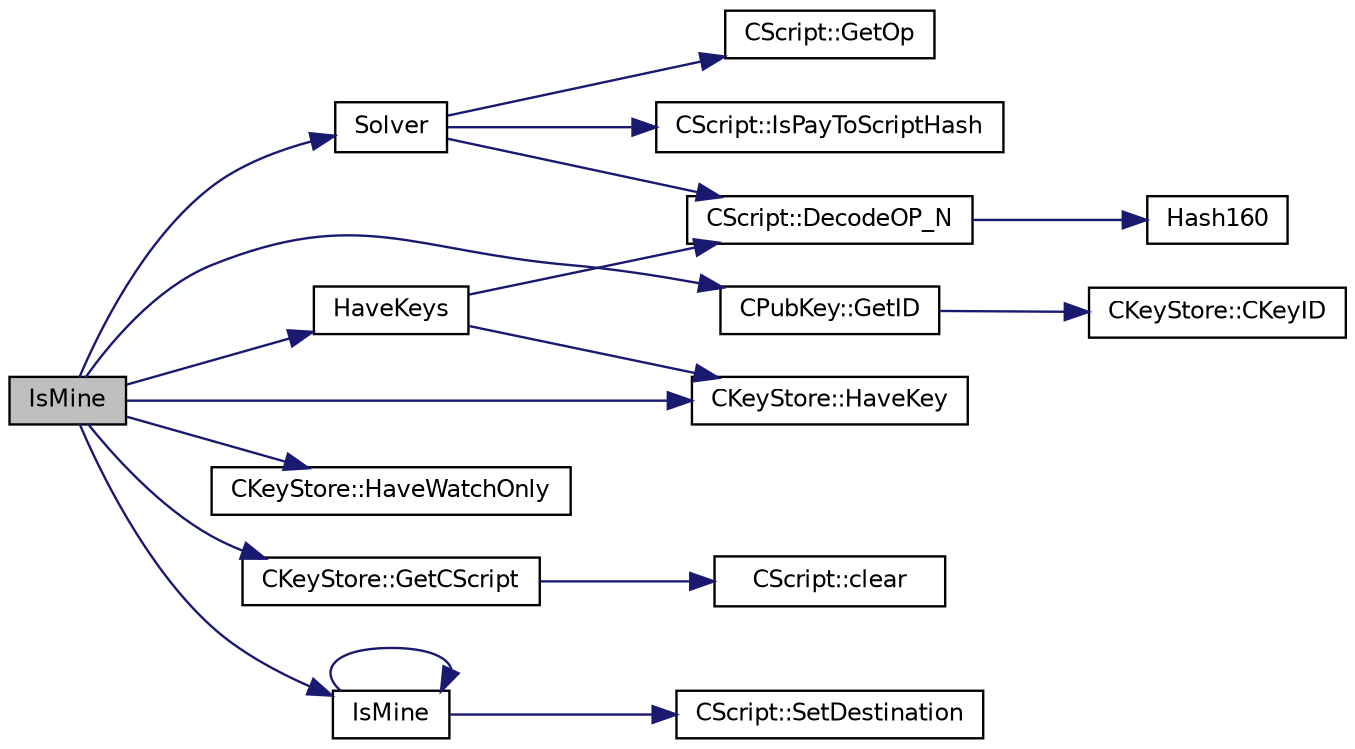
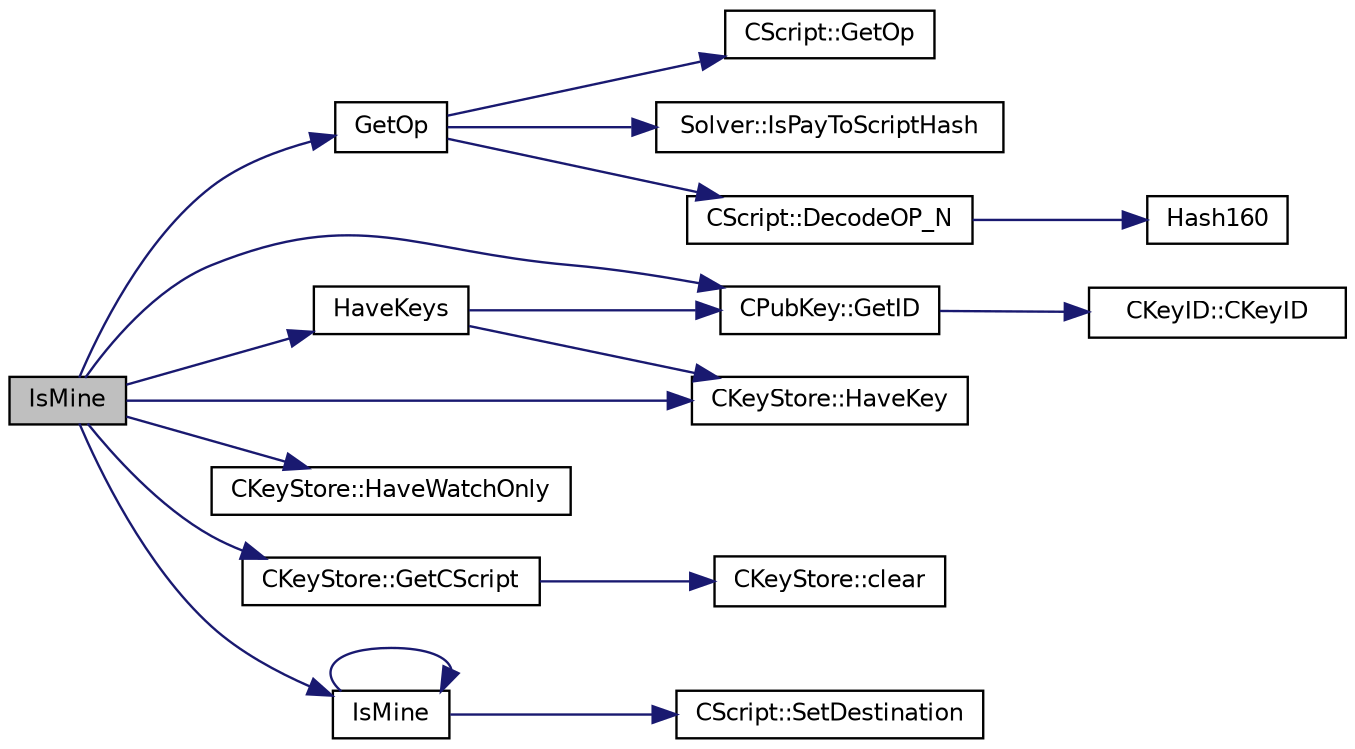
  digraph {
    rankdir=LR
    node [color=black fillcolor=white fontname=Helvetica fontsize=10 shape=record style=filled]
    edge [color=midnightblue fontname=Helvetica fontsize=10 labelfontname=Helvetica labelfontsize=10 style=solid]
    n1 [fillcolor=grey75 fontcolor=black height=0.2 label=IsMine width=0.4]
-   n2 [height=0.2 label=Solver width=0.4]
+   n2 [height=0.2 label=GetOp width=0.4]
    n3 [height=0.2 label="CKeyStore::HaveWatchOnly" width=0.4]
    n4 [height=0.2 label="CPubKey::GetID" width=0.4]
    n5 [height=0.2 label="CKeyStore::HaveKey" width=0.4]
    n6 [height=0.2 label="CKeyStore::GetCScript" width=0.4]
    n7 [height=0.2 label=IsMine width=0.4]
    n8 [height=0.2 label=HaveKeys width=0.4]
-   n9 [height=0.2 label="CScript::IsPayToScriptHash" width=0.4]
+   n9 [height=0.2 label="Solver::IsPayToScriptHash" width=0.4]
    n10 [height=0.2 label="CScript::GetOp" width=0.4]
    n11 [height=0.2 label="CScript::DecodeOP_N" width=0.4]
-   n12 [height=0.2 label="CKeyStore::CKeyID" width=0.4]
-   n13 [height=0.2 label="CScript::clear" width=0.4]
+   n12 [height=0.2 label="CKeyID::CKeyID" width=0.4]
+   n13 [height=0.2 label="CKeyStore::clear" width=0.4]
    n14 [height=0.2 label="CScript::SetDestination" width=0.4]
    n15 [height=0.2 label=Hash160 width=0.4]
    n1 -> n2
    n1 -> n3
    n1 -> n4
    n1 -> n5
    n1 -> n6
    n1 -> n7
    n1 -> n8
    n2 -> n9
    n2 -> n10
    n2 -> n11
    n4 -> n12
    n6 -> n13
    n7 -> n7
    n7 -> n14
-   n8 -> n11
+   n8 -> n4
    n8 -> n5
    n11 -> n15
  }
